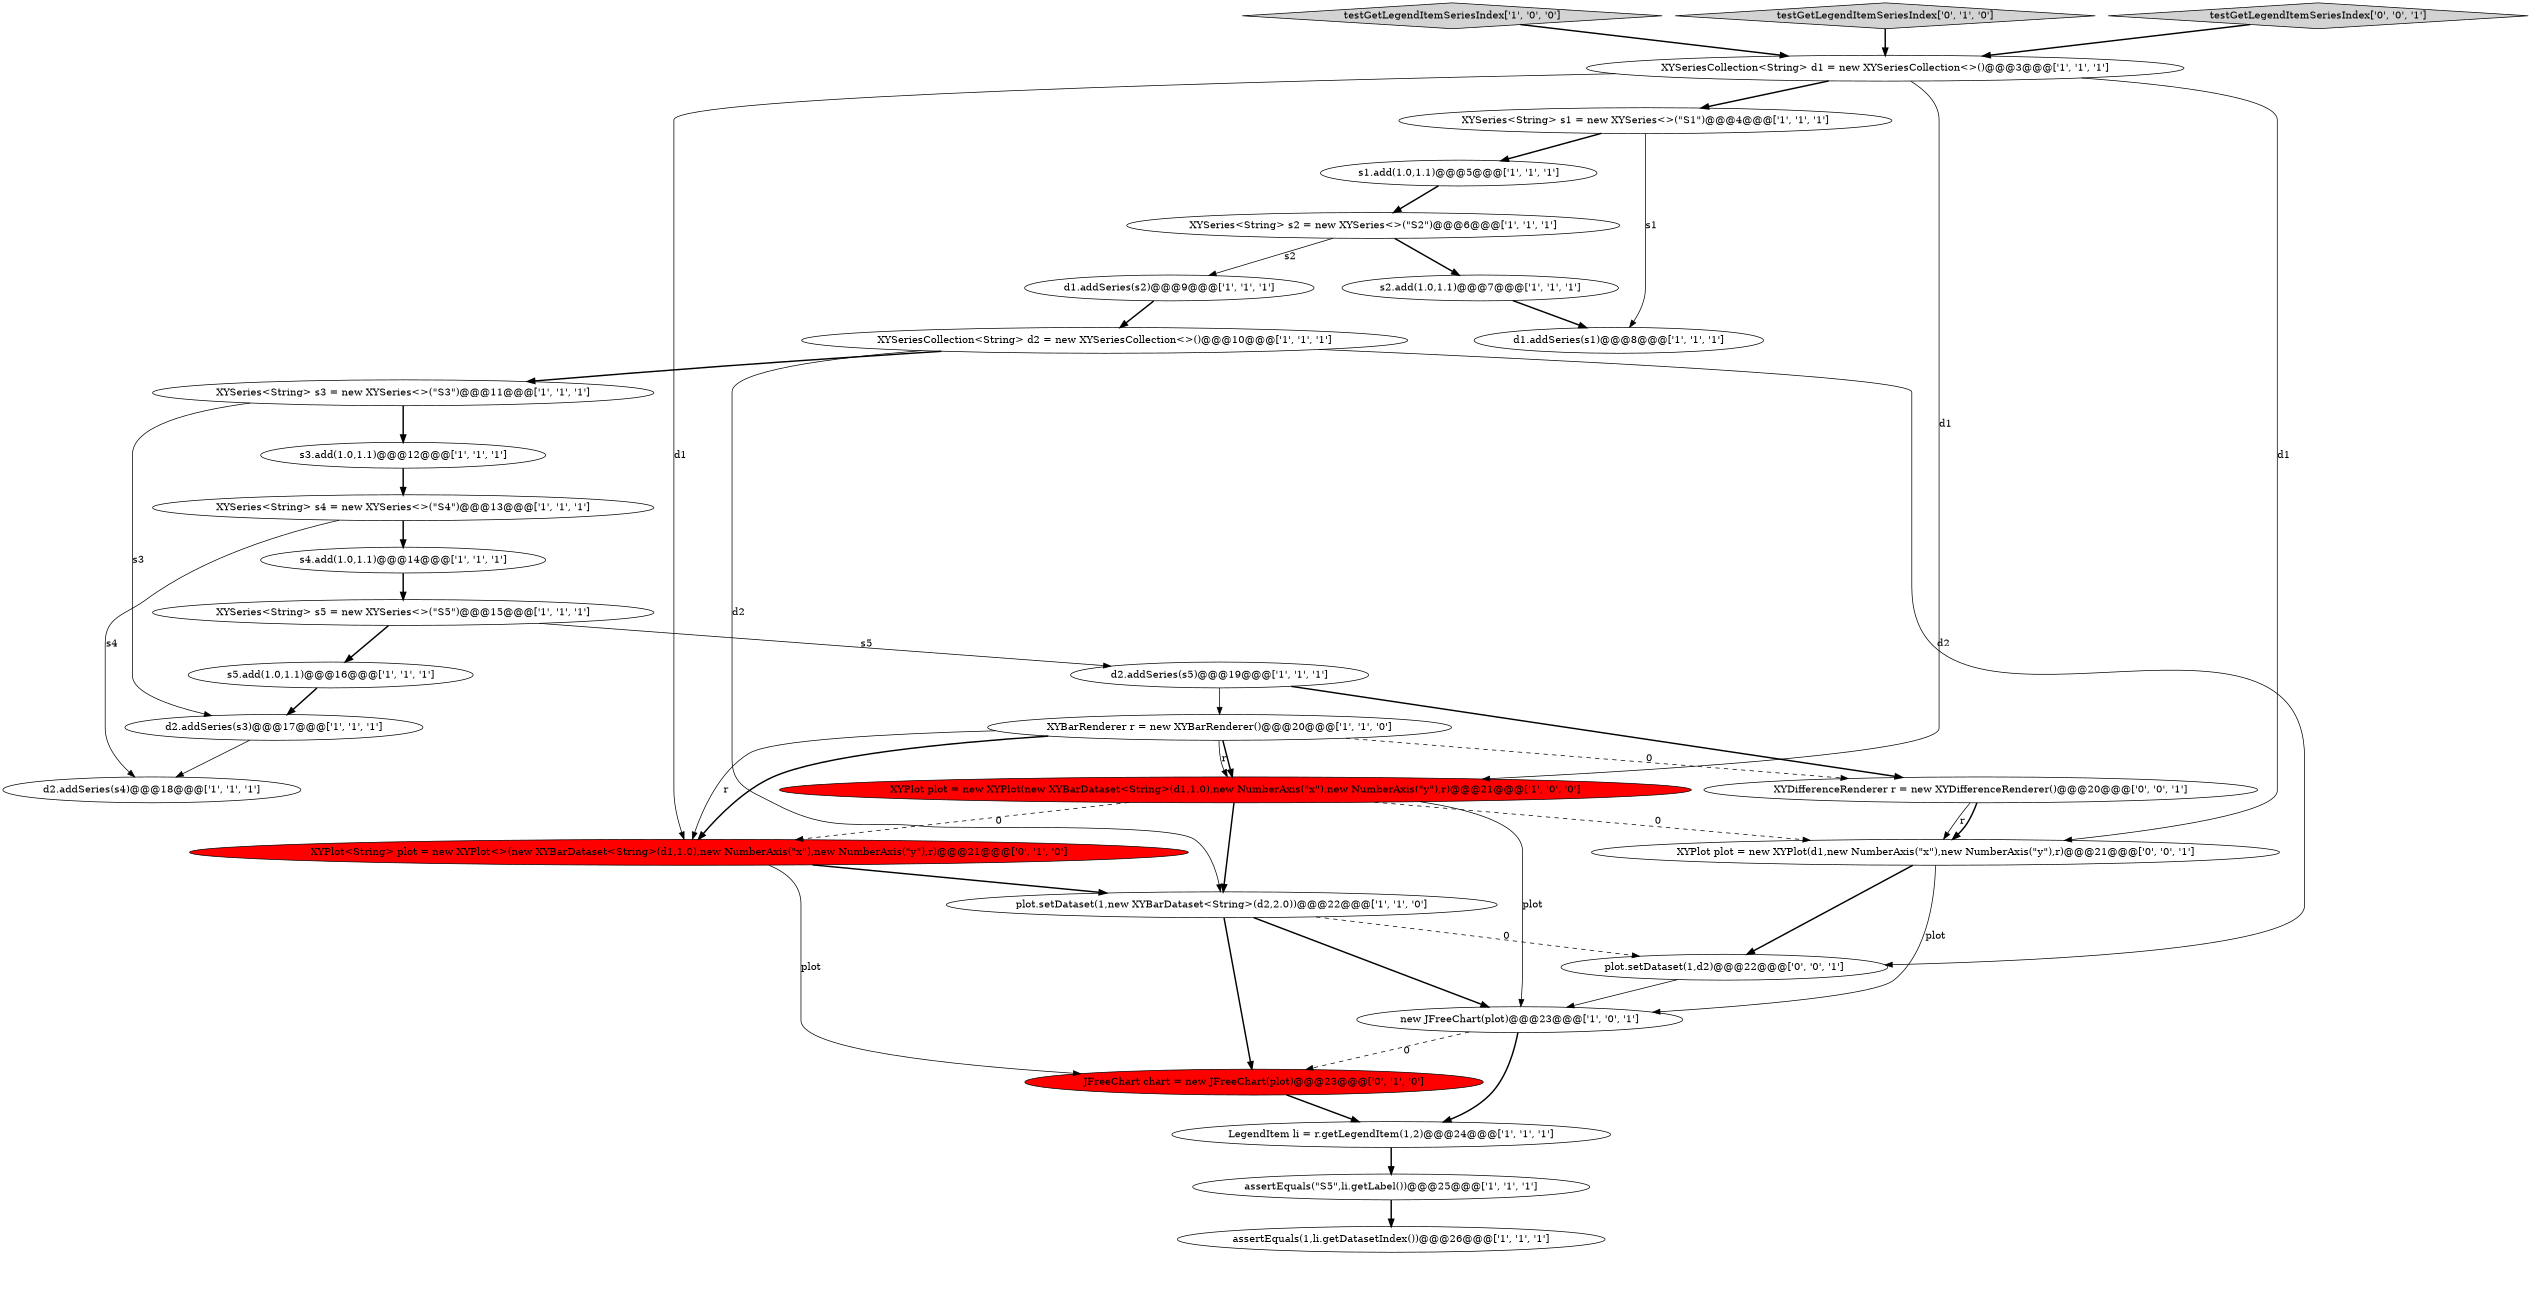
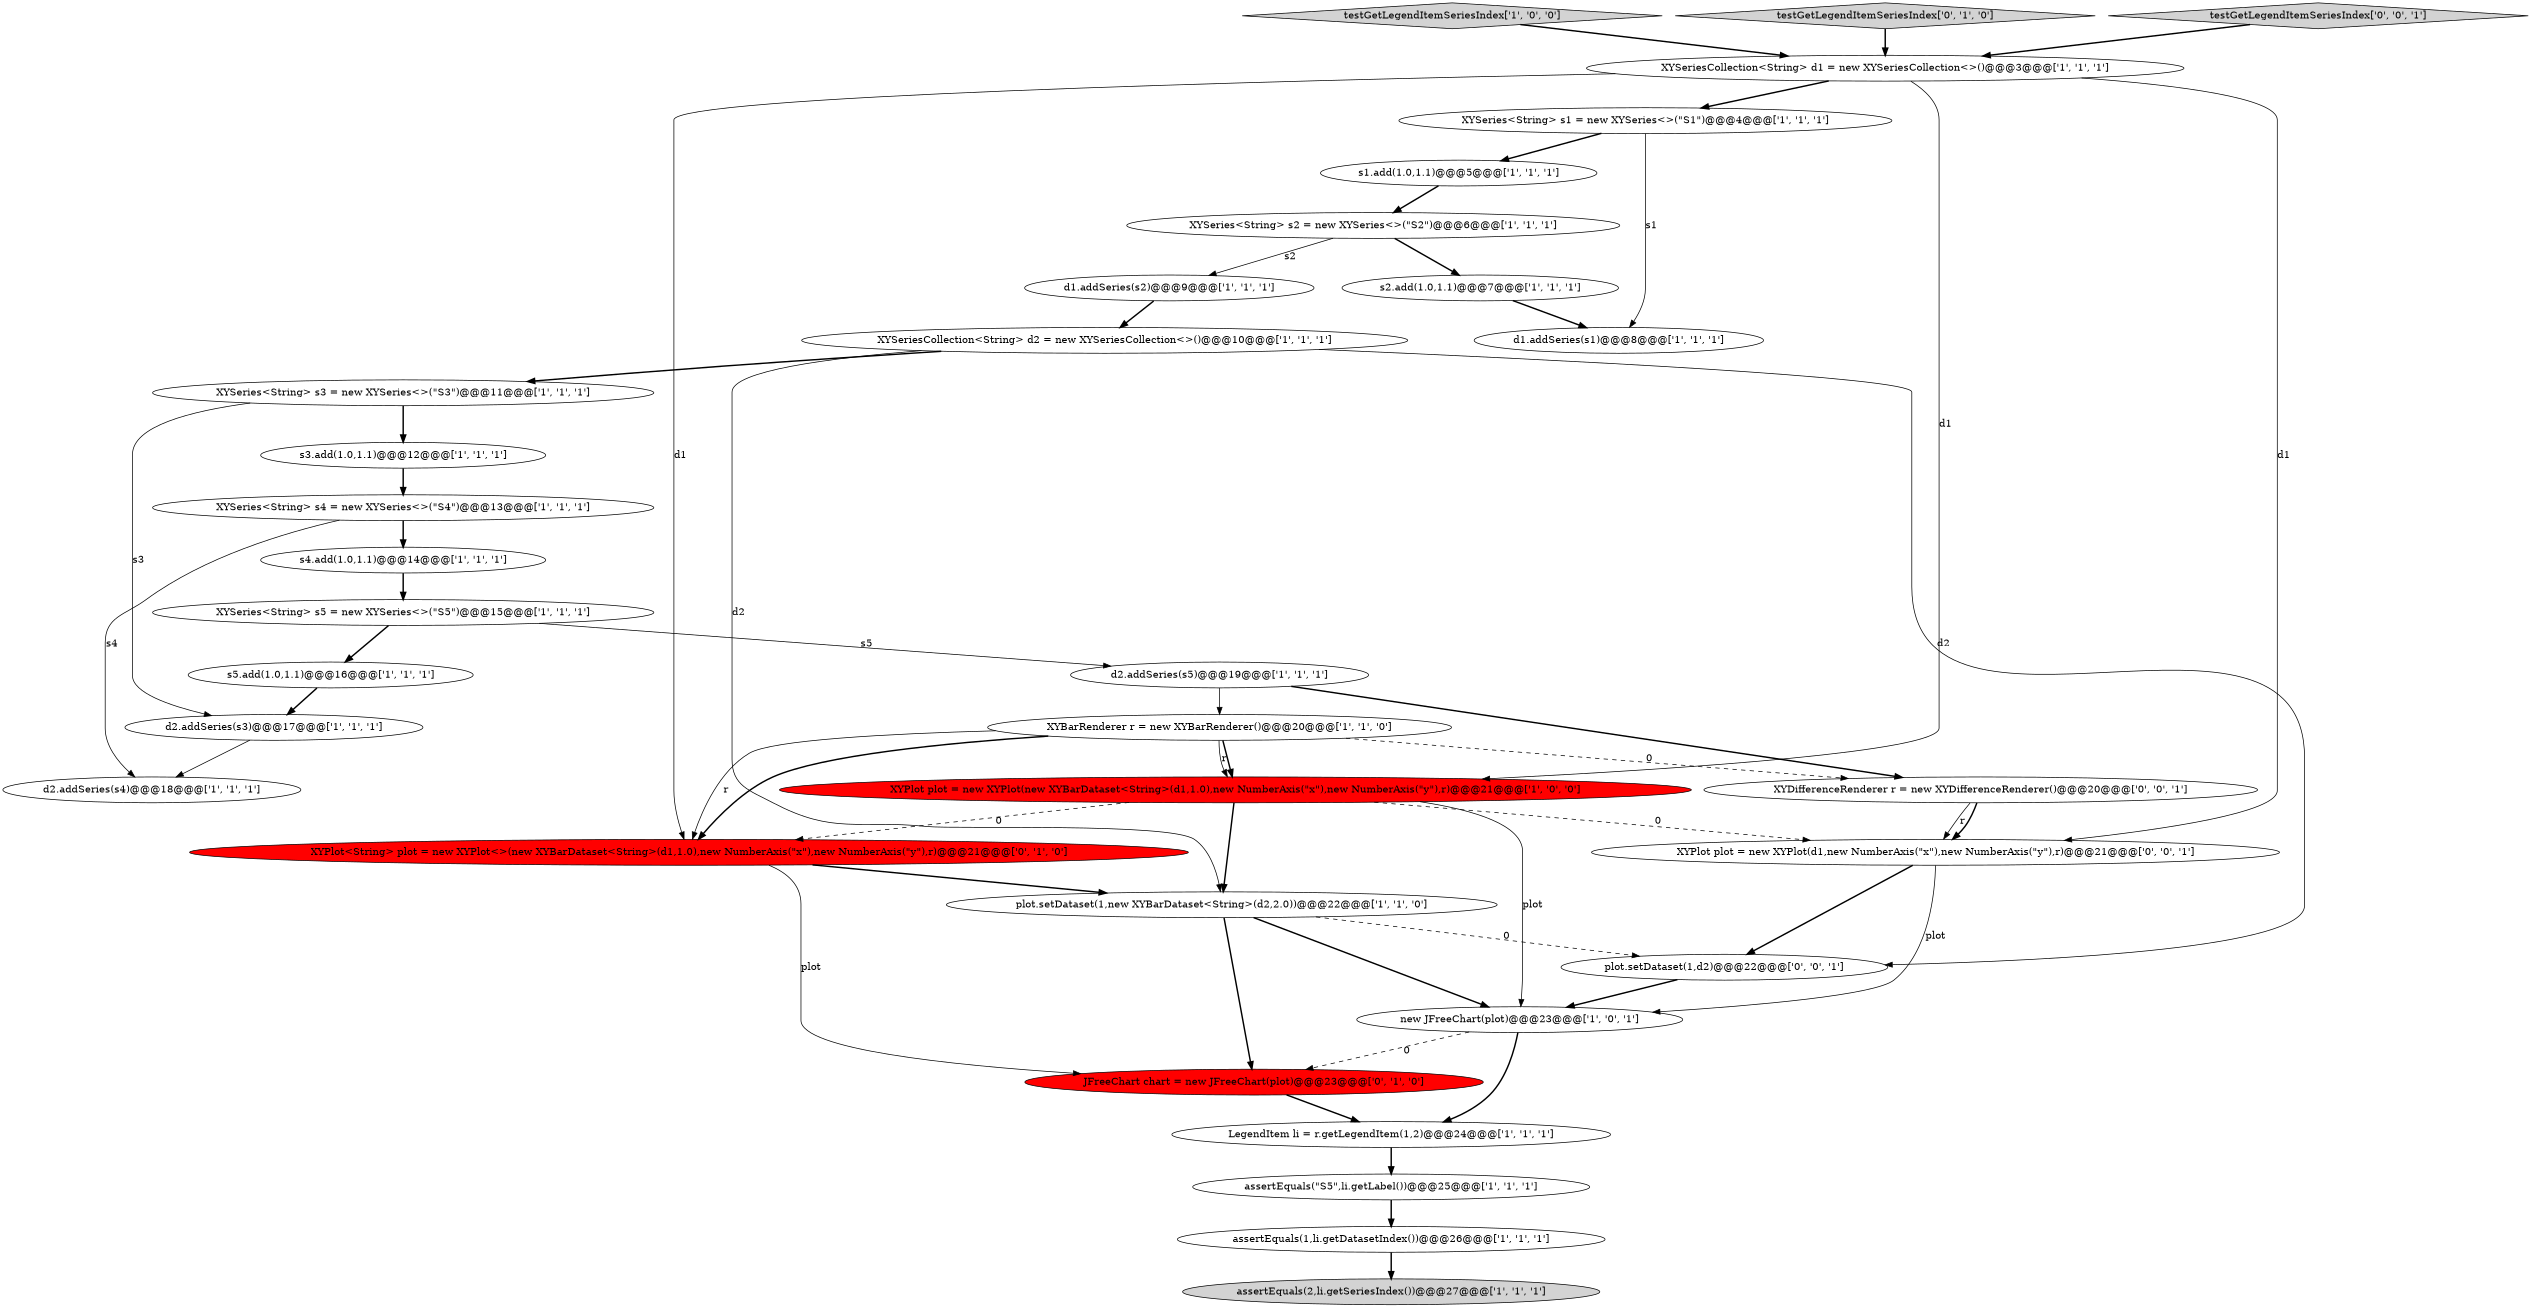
  digraph {
    node [fillcolor=white shape=ellipse style=filled]
    edge [style=bold]
    n1 [label="assertEquals(1,li.getDatasetIndex())@@@26@@@['1', '1', '1']"]
+   n2 [fillcolor=lightgray label="assertEquals(2,li.getSeriesIndex())@@@27@@@['1', '1', '1']"]
    n3 [label="s3.add(1.0,1.1)@@@12@@@['1', '1', '1']"]
    n4 [label="XYSeries<String> s4 = new XYSeries<>(\"S4\")@@@13@@@['1', '1', '1']"]
    n5 [label="d2.addSeries(s4)@@@18@@@['1', '1', '1']"]
    n6 [label="s4.add(1.0,1.1)@@@14@@@['1', '1', '1']"]
    n7 [label="d1.addSeries(s2)@@@9@@@['1', '1', '1']"]
    n8 [label="XYSeriesCollection<String> d2 = new XYSeriesCollection<>()@@@10@@@['1', '1', '1']"]
    n9 [label="plot.setDataset(1,new XYBarDataset<String>(d2,2.0))@@@22@@@['1', '1', '0']"]
    n10 [label="plot.setDataset(1,d2)@@@22@@@['0', '0', '1']"]
    n11 [label="XYSeries<String> s3 = new XYSeries<>(\"S3\")@@@11@@@['1', '1', '1']"]
    n12 [fillcolor=lightgray label="testGetLegendItemSeriesIndex['1', '0', '0']" shape=diamond]
    n13 [label="XYSeriesCollection<String> d1 = new XYSeriesCollection<>()@@@3@@@['1', '1', '1']"]
    n14 [fillcolor=red label="XYPlot<String> plot = new XYPlot<>(new XYBarDataset<String>(d1,1.0),new NumberAxis(\"x\"),new NumberAxis(\"y\"),r)@@@21@@@['0', '1', '0']"]
    n15 [label="XYSeries<String> s1 = new XYSeries<>(\"S1\")@@@4@@@['1', '1', '1']"]
    n16 [fillcolor=red label="XYPlot plot = new XYPlot(new XYBarDataset<String>(d1,1.0),new NumberAxis(\"x\"),new NumberAxis(\"y\"),r)@@@21@@@['1', '0', '0']"]
    n17 [label="XYPlot plot = new XYPlot(d1,new NumberAxis(\"x\"),new NumberAxis(\"y\"),r)@@@21@@@['0', '0', '1']"]
    n18 [label="d2.addSeries(s5)@@@19@@@['1', '1', '1']"]
    n19 [label="XYDifferenceRenderer r = new XYDifferenceRenderer()@@@20@@@['0', '0', '1']"]
    n20 [label="XYBarRenderer r = new XYBarRenderer()@@@20@@@['1', '1', '0']"]
    n21 [label="assertEquals(\"S5\",li.getLabel())@@@25@@@['1', '1', '1']"]
    n22 [label="s2.add(1.0,1.1)@@@7@@@['1', '1', '1']"]
    n23 [label="d1.addSeries(s1)@@@8@@@['1', '1', '1']"]
    n24 [label="d2.addSeries(s3)@@@17@@@['1', '1', '1']"]
    n25 [fillcolor=red label="JFreeChart chart = new JFreeChart(plot)@@@23@@@['0', '1', '0']"]
    n26 [label="new JFreeChart(plot)@@@23@@@['1', '0', '1']"]
    n27 [label="LegendItem li = r.getLegendItem(1,2)@@@24@@@['1', '1', '1']"]
    n28 [label="XYSeries<String> s2 = new XYSeries<>(\"S2\")@@@6@@@['1', '1', '1']"]
    n29 [label="s1.add(1.0,1.1)@@@5@@@['1', '1', '1']"]
    n30 [label="XYSeries<String> s5 = new XYSeries<>(\"S5\")@@@15@@@['1', '1', '1']"]
    n31 [label="s5.add(1.0,1.1)@@@16@@@['1', '1', '1']"]
    n32 [fillcolor=lightgray label="testGetLegendItemSeriesIndex['0', '1', '0']" shape=diamond]
    n33 [fillcolor=lightgray label="testGetLegendItemSeriesIndex['0', '0', '1']" shape=diamond]
+   n1 -> n2
    n3 -> n4
    n4 -> n5 [label=s4 style=solid]
    n4 -> n6
    n6 -> n30
    n7 -> n8
    n8 -> n9 [label=d2 style=solid]
    n8 -> n10 [label=d2 style=solid]
    n8 -> n11
    n9 -> n10 [label=0 style=dashed]
    n9 -> n25
    n9 -> n26
-   n10 -> n26 [style=solid]
+   n10 -> n26
    n11 -> n3
    n11 -> n24 [label=s3 style=solid]
    n12 -> n13
    n13 -> n14 [label=d1 style=solid]
    n13 -> n15
    n13 -> n16 [label=d1 style=solid]
    n13 -> n17 [label=d1 style=solid]
    n14 -> n9
    n14 -> n25 [label=plot style=solid]
    n15 -> n23 [label=s1 style=solid]
    n15 -> n29
    n16 -> n9
    n16 -> n14 [label=0 style=dashed]
    n16 -> n17 [label=0 style=dashed]
    n16 -> n26 [label=plot style=solid]
    n17 -> n10
    n17 -> n26 [label=plot style=solid]
    n18 -> n19
    n18 -> n20 [style=solid]
    n19 -> n17 [label=r style=solid]
    n19 -> n17
    n20 -> n14 [label=r style=solid]
    n20 -> n14
    n20 -> n16
    n20 -> n16 [label=r style=solid]
    n20 -> n19 [label=0 style=dashed]
    n21 -> n1
    n22 -> n23
    n24 -> n5 [style=solid]
    n25 -> n27
    n26 -> n25 [label=0 style=dashed]
    n26 -> n27
    n27 -> n21
    n28 -> n7 [label=s2 style=solid]
    n28 -> n22
    n29 -> n28
    n30 -> n18 [label=s5 style=solid]
    n30 -> n31
    n31 -> n24
    n32 -> n13
    n33 -> n13
  }
